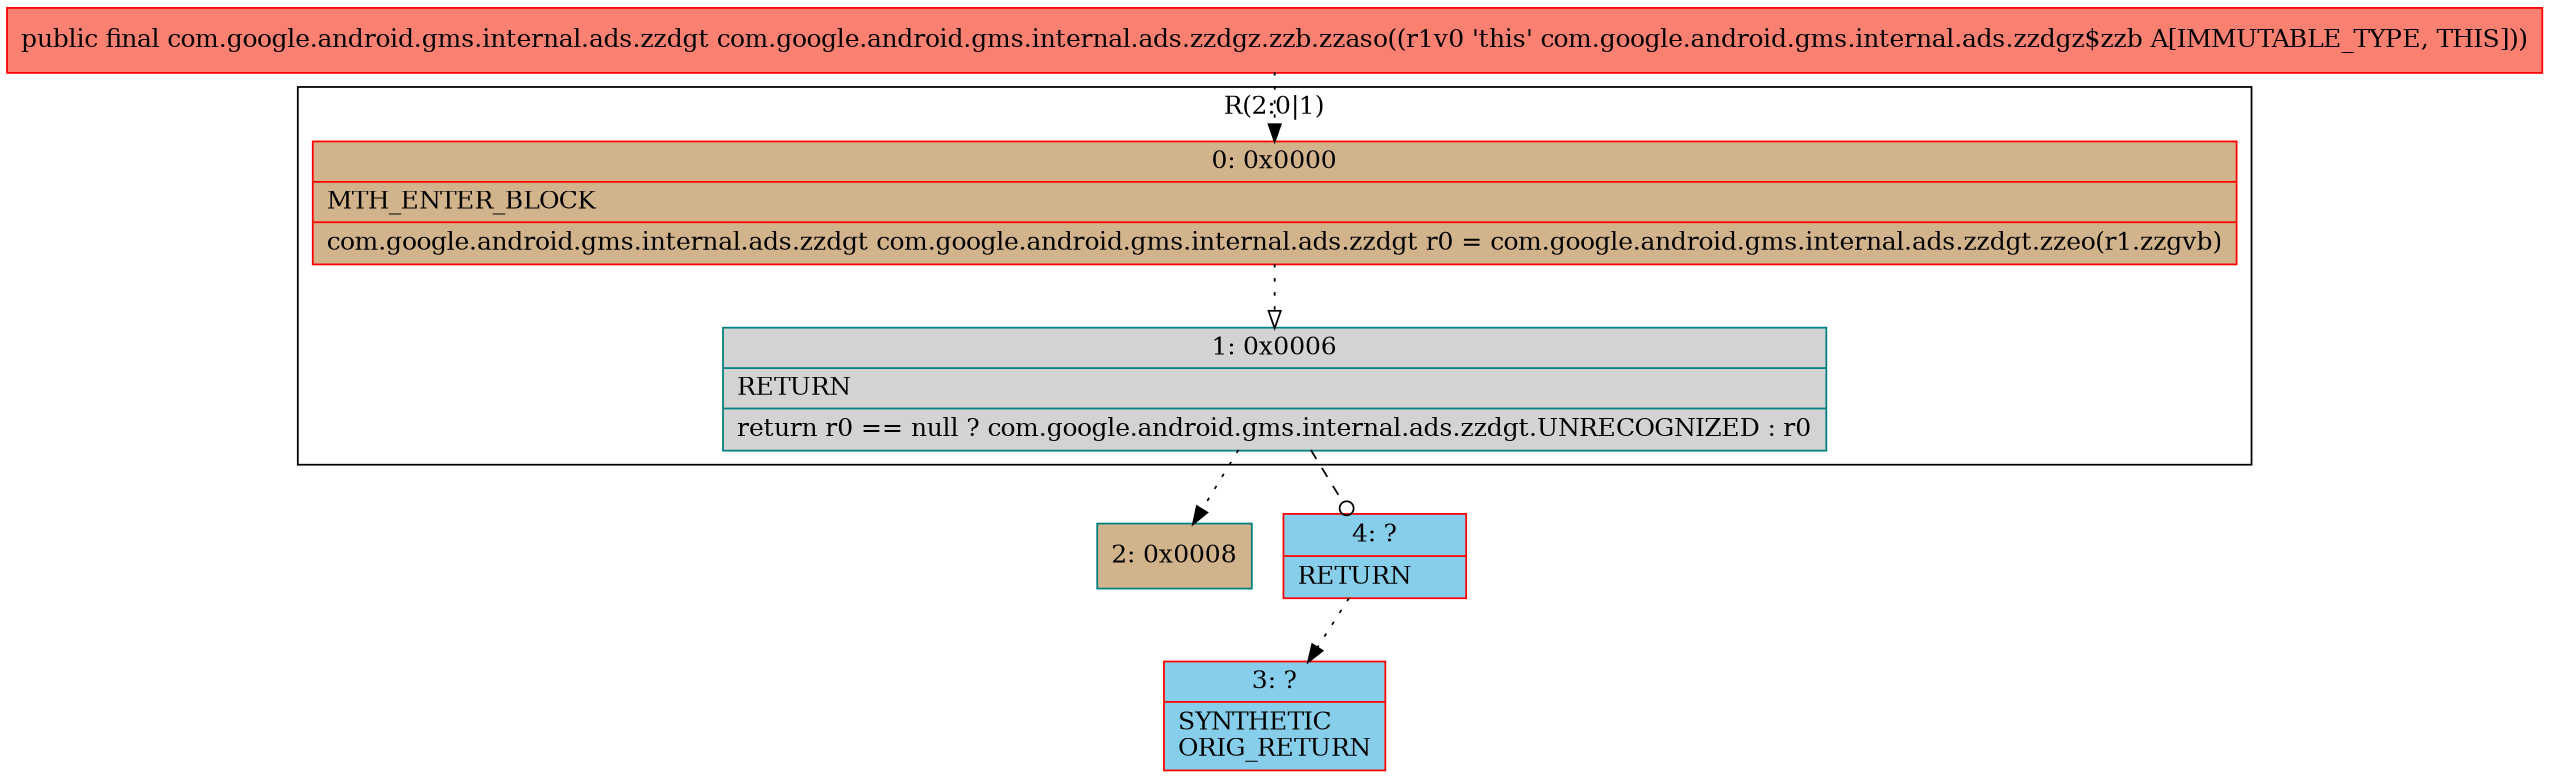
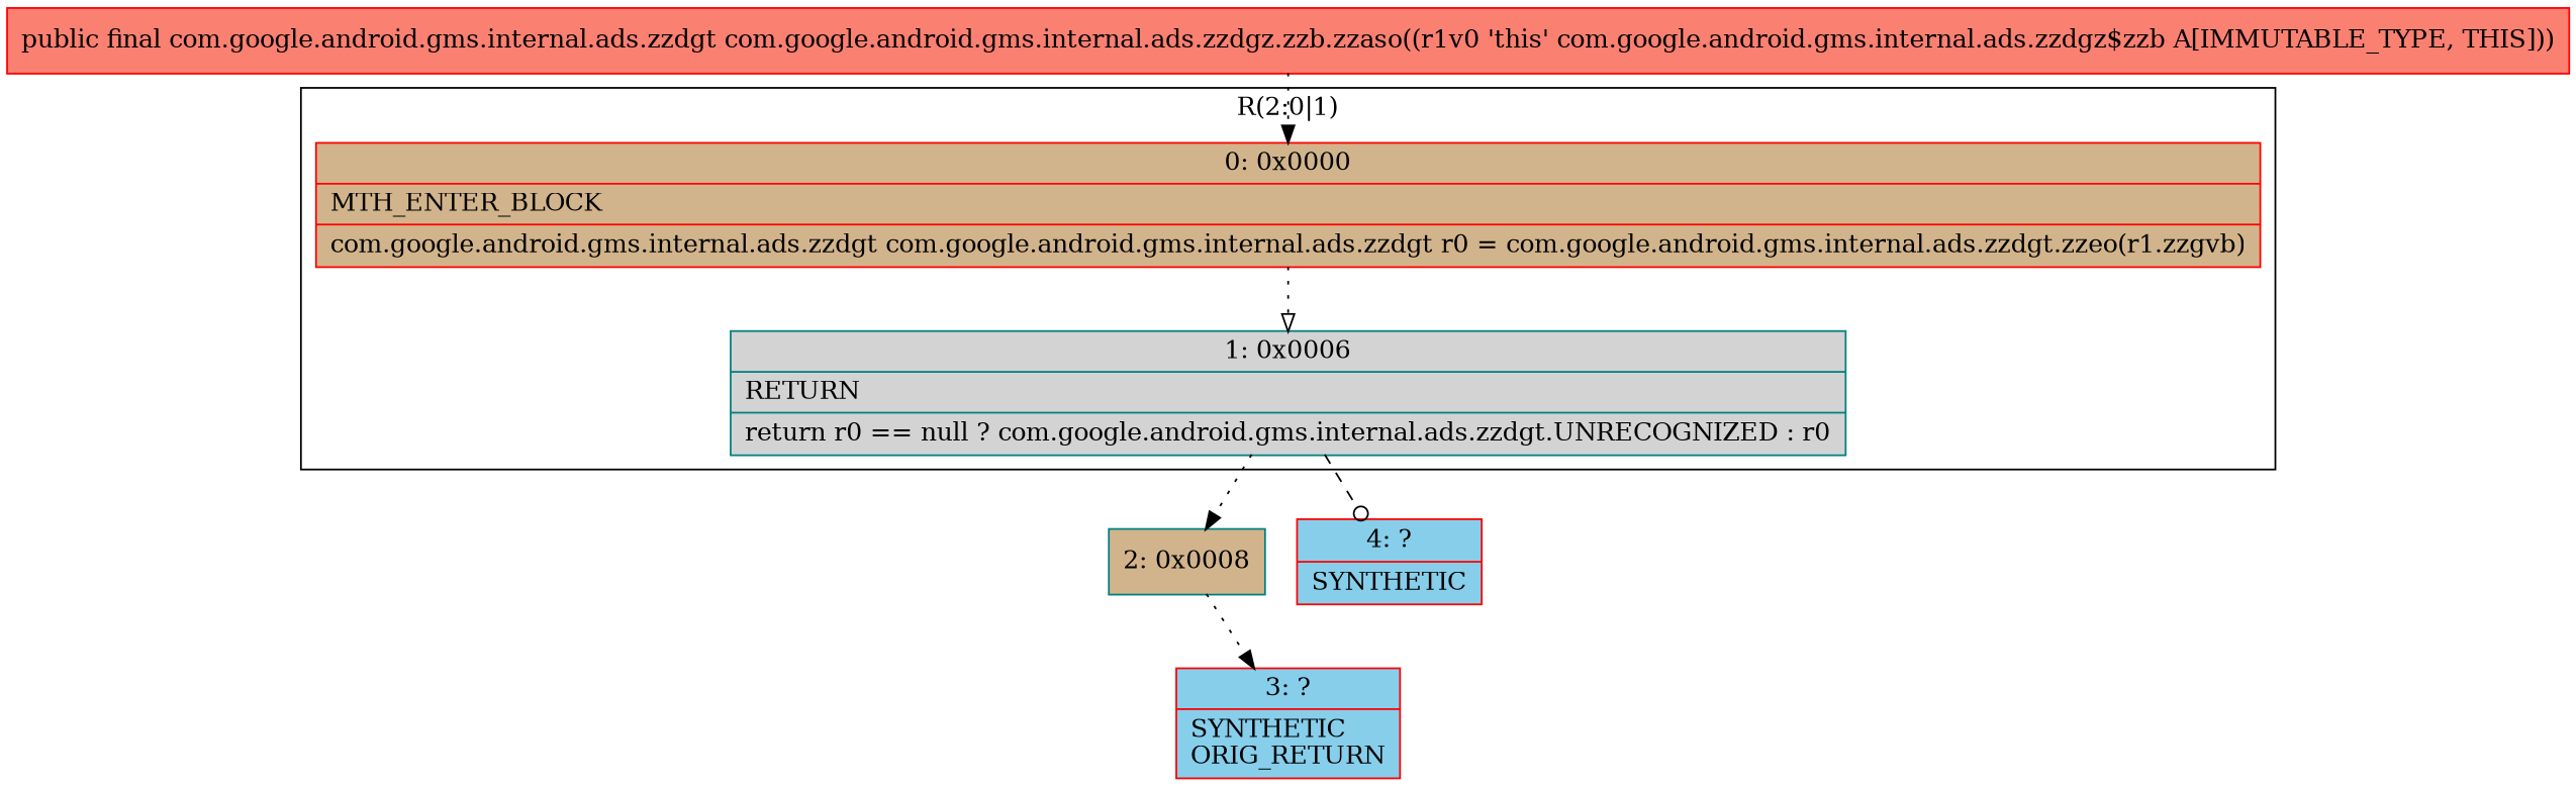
  digraph {
    node [color=red fillcolor=tan shape=record style=filled]
    edge [arrowhead=normal style=dotted]
    n1 [label="{0\:\ 0x0000|MTH_ENTER_BLOCK\l|com.google.android.gms.internal.ads.zzdgt com.google.android.gms.internal.ads.zzdgt r0 = com.google.android.gms.internal.ads.zzdgt.zzeo(r1.zzgvb)\l}"]
    n2 [color=teal fillcolor=lightgrey label="{1\:\ 0x0006|RETURN\l|return r0 == null ? com.google.android.gms.internal.ads.zzdgt.UNRECOGNIZED : r0\l}"]
    n3 [color=teal label="{2\:\ 0x0008}"]
-   n4 [fillcolor=skyblue label="{4\:\ ?|RETURN\l}"]
+   n4 [fillcolor=skyblue label="{4\:\ ?|SYNTHETIC\l}"]
    n5 [fillcolor=skyblue label="{3\:\ ?|SYNTHETIC\lORIG_RETURN\l}"]
    n6 [fillcolor=salmon label="{public final com.google.android.gms.internal.ads.zzdgt com.google.android.gms.internal.ads.zzdgz.zzb.zzaso((r1v0 'this' com.google.android.gms.internal.ads.zzdgz$zzb A[IMMUTABLE_TYPE, THIS])) }"]
    subgraph cluster_1 {
      label="R(2:0|1)"
      n1
      n2
    }
    n1 -> n2 [arrowhead=onormal]
    n2 -> n3
    n2 -> n4 [arrowhead=odot style=dashed]
-   n4 -> n5
+   n3 -> n5
    n6 -> n1
  }
